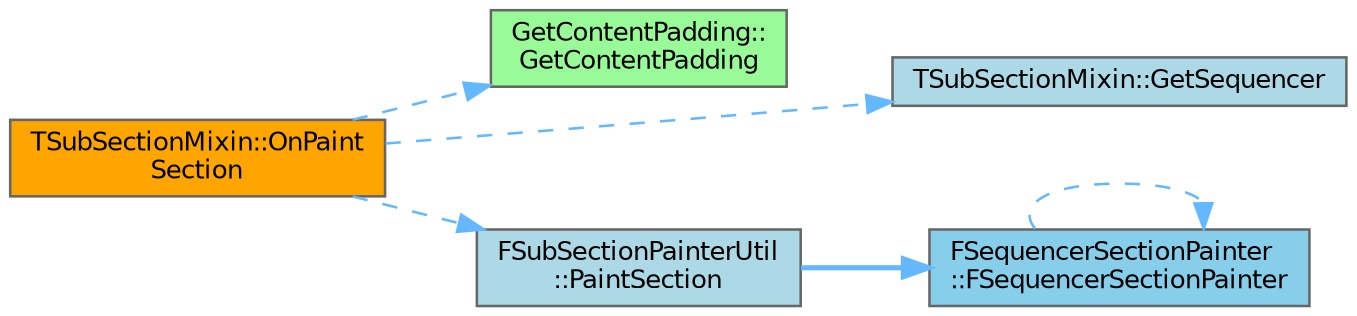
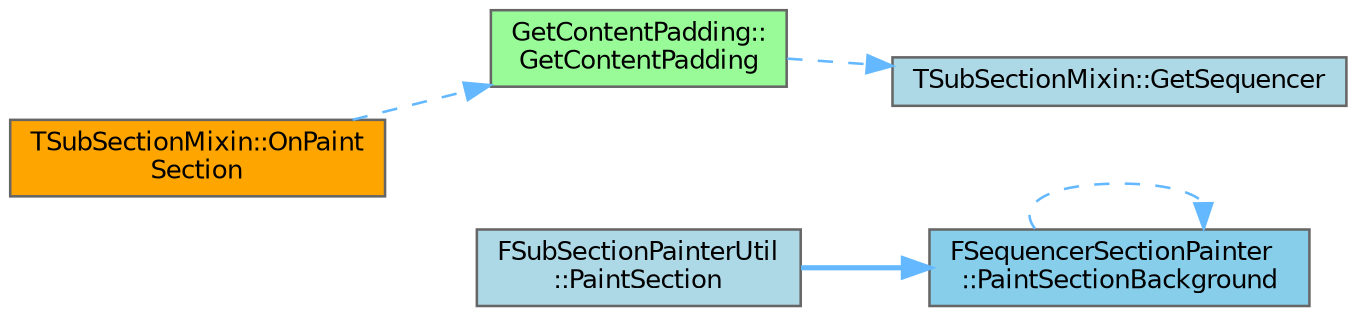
  digraph {
    rankdir=LR
    node [color=grey40 fillcolor=lightblue fontname=Helvetica fontsize=10 shape=box style=filled]
    edge [color=steelblue1 fontname=Helvetica fontsize=10 labelfontname=Helvetica labelfontsize=10 style=dashed]
    n1 [color=gray40 fillcolor=orange fontcolor=black height=0.2 label="TSubSectionMixin::OnPaint\lSection" width=0.4]
    n2 [fillcolor=palegreen height=0.2 label="GetContentPadding::\lGetContentPadding" width=0.4]
    n3 [height=0.2 label="TSubSectionMixin::GetSequencer" width=0.4]
    n4 [height=0.2 label="FSubSectionPainterUtil\l::PaintSection" width=0.4]
-   n5 [fillcolor=skyblue height=0.2 label="FSequencerSectionPainter\l::FSequencerSectionPainter" width=0.4]
+   n5 [fillcolor=skyblue height=0.2 label="FSequencerSectionPainter\l::PaintSectionBackground" width=0.4]
    n1 -> n2
-   n1 -> n3
-   n1 -> n4
+   n2 -> n3
    n4 -> n5 [style=bold]
    n5 -> n5
  }
